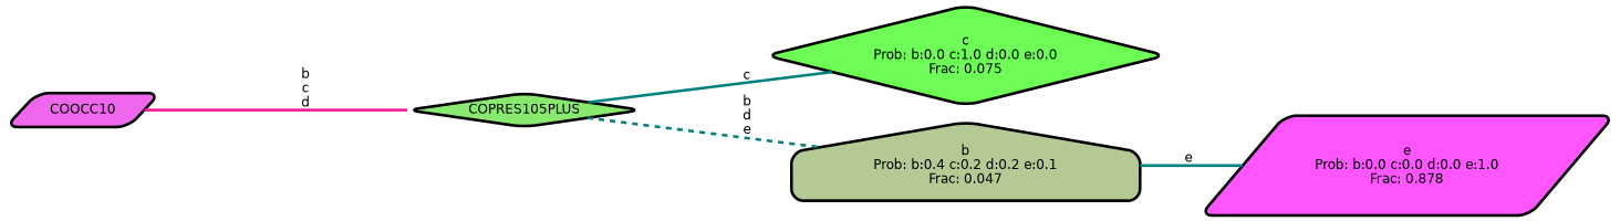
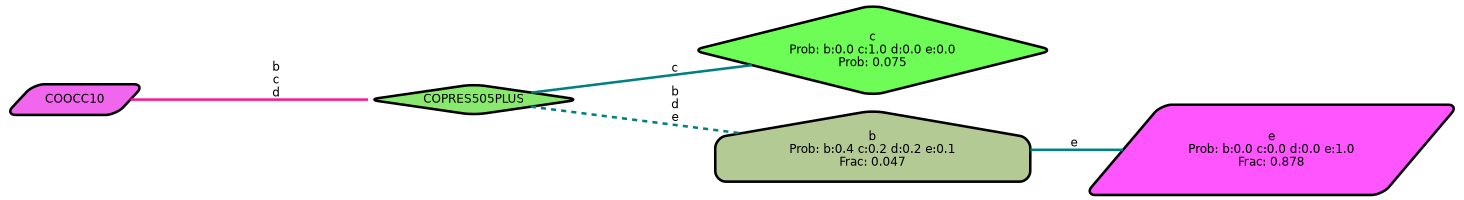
  graph {
    rankdir=LR
    ranksep="0 equally"
    splines=straight
    node [color=black fontcolor=black fontname=helvetica penwidth=3 shape=diamond style="filled, rounded"]
    edge [color=teal fontname=helvetica penwidth=3 style=solid]
-   n1 [fillcolor="#6efd56" label="c\nProb: b:0.0 c:1.0 d:0.0 e:0.0\nFrac: 0.075"]
-   n2 [fillcolor="#89e96e" label=COPRES105PLUS]
+   n1 [fillcolor="#6efd56" label="c\nProb: b:0.0 c:1.0 d:0.0 e:0.0\nProb: 0.075"]
+   n2 [fillcolor="#89e96e" label=COPRES505PLUS]
    n3 [fillcolor="#b4ca95" label="b\nProb: b:0.4 c:0.2 d:0.2 e:0.1\nFrac: 0.047" shape=house]
    n4 [fillcolor="#ff55ff" label="e\nProb: b:0.0 c:0.0 d:0.0 e:1.0\nFrac: 0.878" shape=parallelogram]
    n5 [fillcolor="#f067ed" label=COOCC10 shape=parallelogram]
    subgraph sub_1 {
      rank=same
    }
    n2 -- n1 [label=" c"]
    n2 -- n3 [label=" b\n d\n e" style=dashed]
    n3 -- n4 [label=" e"]
    n5 -- n2 [color=deeppink label=" b\n c\n d"]
  }
